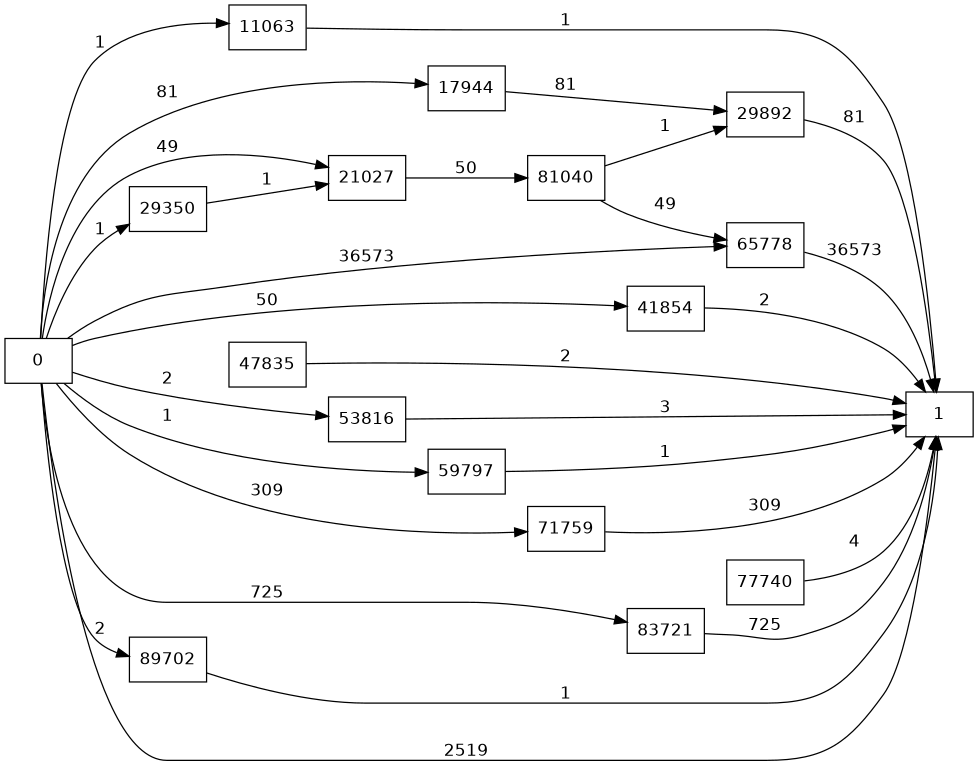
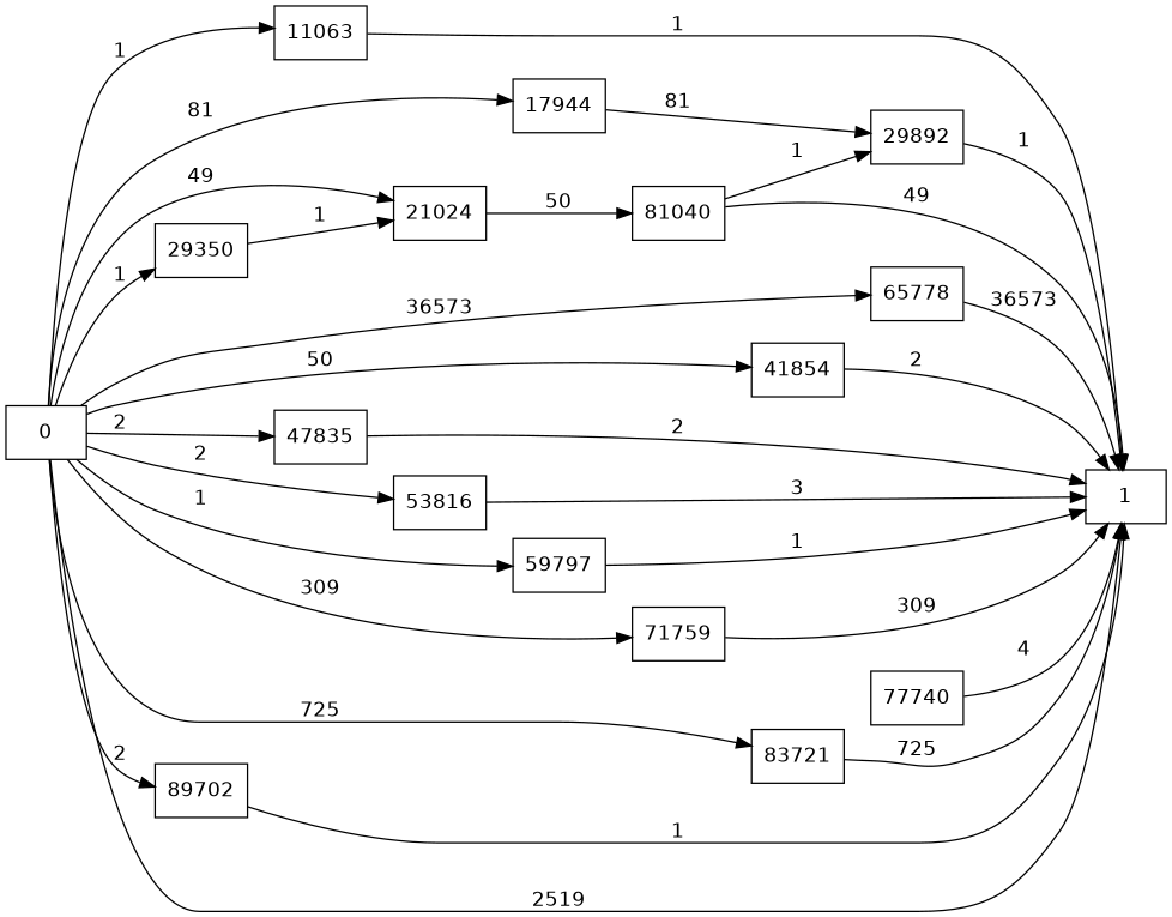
  digraph {
    fontname="DejaVu Sans"
    rankdir=LR
    node [fontname="DejaVu Sans" shape=rectangle]
    edge [fontname="DejaVu Sans"]
    n1 [label=11063]
    1
    17944
    29892
    n5 [label=81040]
-   21027
+   21027 [label=21024]
    29350
    41854
    47835
    53816
    59797
    65778
    71759
    77740
    83721
    89702
    0
    n1 -> 1 [label=1]
    17944 -> 29892 [label=81]
-   29892 -> 1 [label=81]
-   n5 -> 65778 [label=49]
+   29892 -> 1 [label=1]
+   n5 -> 1 [label=49]
    n5 -> 29892 [label=1]
    21027 -> n5 [label=50]
    29350 -> 21027 [label=1]
    41854 -> 1 [label=2]
    47835 -> 1 [label=2]
    53816 -> 1 [label=3]
    59797 -> 1 [label=1]
    65778 -> 1 [label=36573]
    71759 -> 1 [label=309]
    77740 -> 1 [label=4]
    83721 -> 1 [label=725]
    89702 -> 1 [label=1]
    0 -> n1 [label=1]
    0 -> 1 [label=2519]
    0 -> 17944 [label=81]
    0 -> 21027 [label=49]
    0 -> 29350 [label=1]
    0 -> 41854 [label=50]
+   0 -> 47835 [label=2]
    0 -> 53816 [label=2]
    0 -> 59797 [label=1]
    0 -> 65778 [label=36573]
    0 -> 71759 [label=309]
    0 -> 83721 [label=725]
    0 -> 89702 [label=2]
  }
